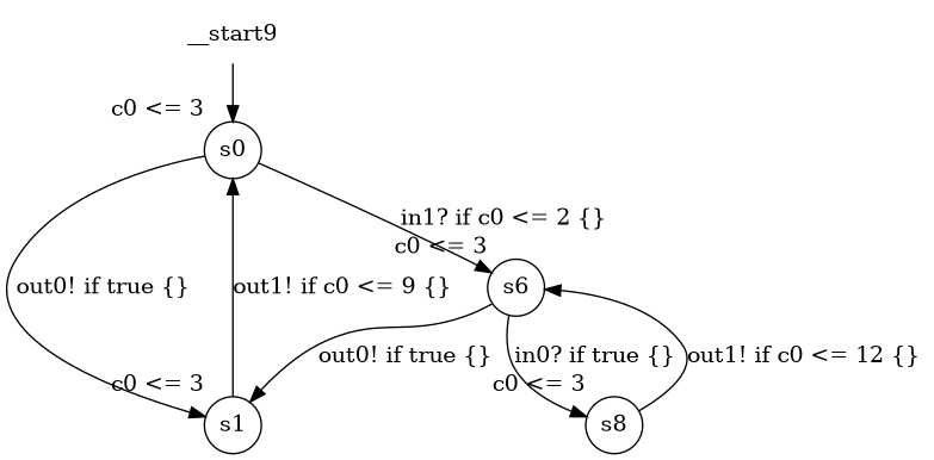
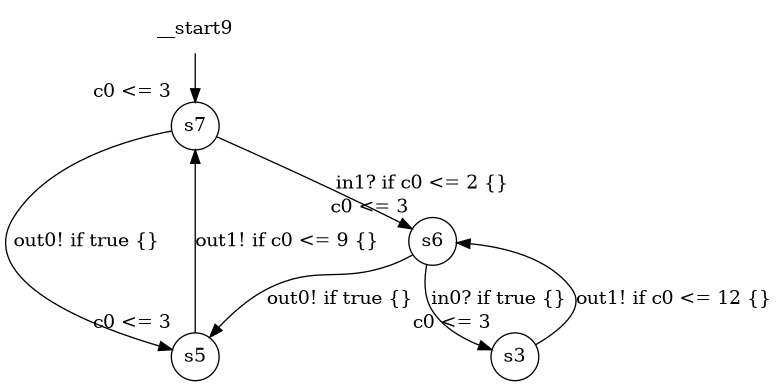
  digraph {
    node [shape=circle margin=0 xlabel="c0 <= 3"]
    n1 [label=__start9 shape=none margin="" xlabel=""]
-   n2 [label=s0]
-   n3 [label=s1]
+   n2 [label=s7]
+   n3 [label=s5]
    n4 [label=s6]
-   n5 [label=s8]
+   n5 [label=s3]
    n1 -> n2
    n2 -> n3 [label="out0! if true {} "]
    n2 -> n4 [label="in1? if c0 <= 2 {} "]
    n3 -> n2 [label="out1! if c0 <= 9 {} "]
    n4 -> n3 [label="out0! if true {} "]
    n4 -> n5 [label="in0? if true {} "]
    n5 -> n4 [label="out1! if c0 <= 12 {} "]
  }
